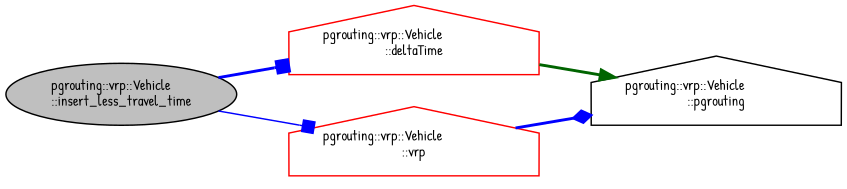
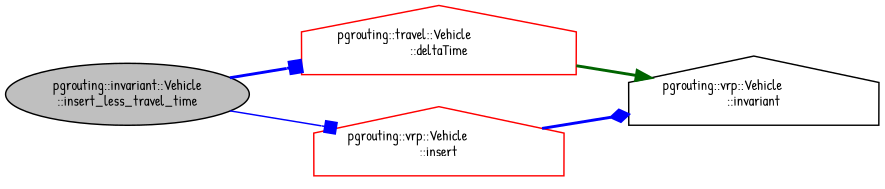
  digraph {
    fontname="Patrick Hand"
    rankdir=LR
    node [color=black fillcolor=white fontname="Patrick Hand" fontsize=10 shape=house style=filled]
    edge [arrowhead=box color=blue fontname="Patrick Hand" fontsize=10 labelfontname=Helvetica labelfontsize=10 style=bold]
-   n1 [fillcolor=grey75 fontcolor=black height=0.2 label="pgrouting::vrp::Vehicle\l::insert_less_travel_time" shape=ellipse width=0.4]
-   n2 [color=red height=0.2 label="pgrouting::vrp::Vehicle\l::deltaTime" width=0.4]
-   n3 [color=red height=0.2 label="pgrouting::vrp::Vehicle\l::vrp" width=0.4]
-   n4 [height=0.2 label="pgrouting::vrp::Vehicle\l::pgrouting" width=0.4]
+   n1 [fillcolor=grey75 fontcolor=black height=0.2 label="pgrouting::invariant::Vehicle\l::insert_less_travel_time" shape=ellipse width=0.4]
+   n2 [color=red height=0.2 label="pgrouting::travel::Vehicle\l::deltaTime" width=0.4]
+   n3 [color=red height=0.2 label="pgrouting::vrp::Vehicle\l::insert" width=0.4]
+   n4 [height=0.2 label="pgrouting::vrp::Vehicle\l::invariant" width=0.4]
    n1 -> n2
    n1 -> n3 [style=solid]
    n2 -> n4 [arrowhead=normal color=darkgreen]
    n3 -> n4 [arrowhead=diamond]
  }
